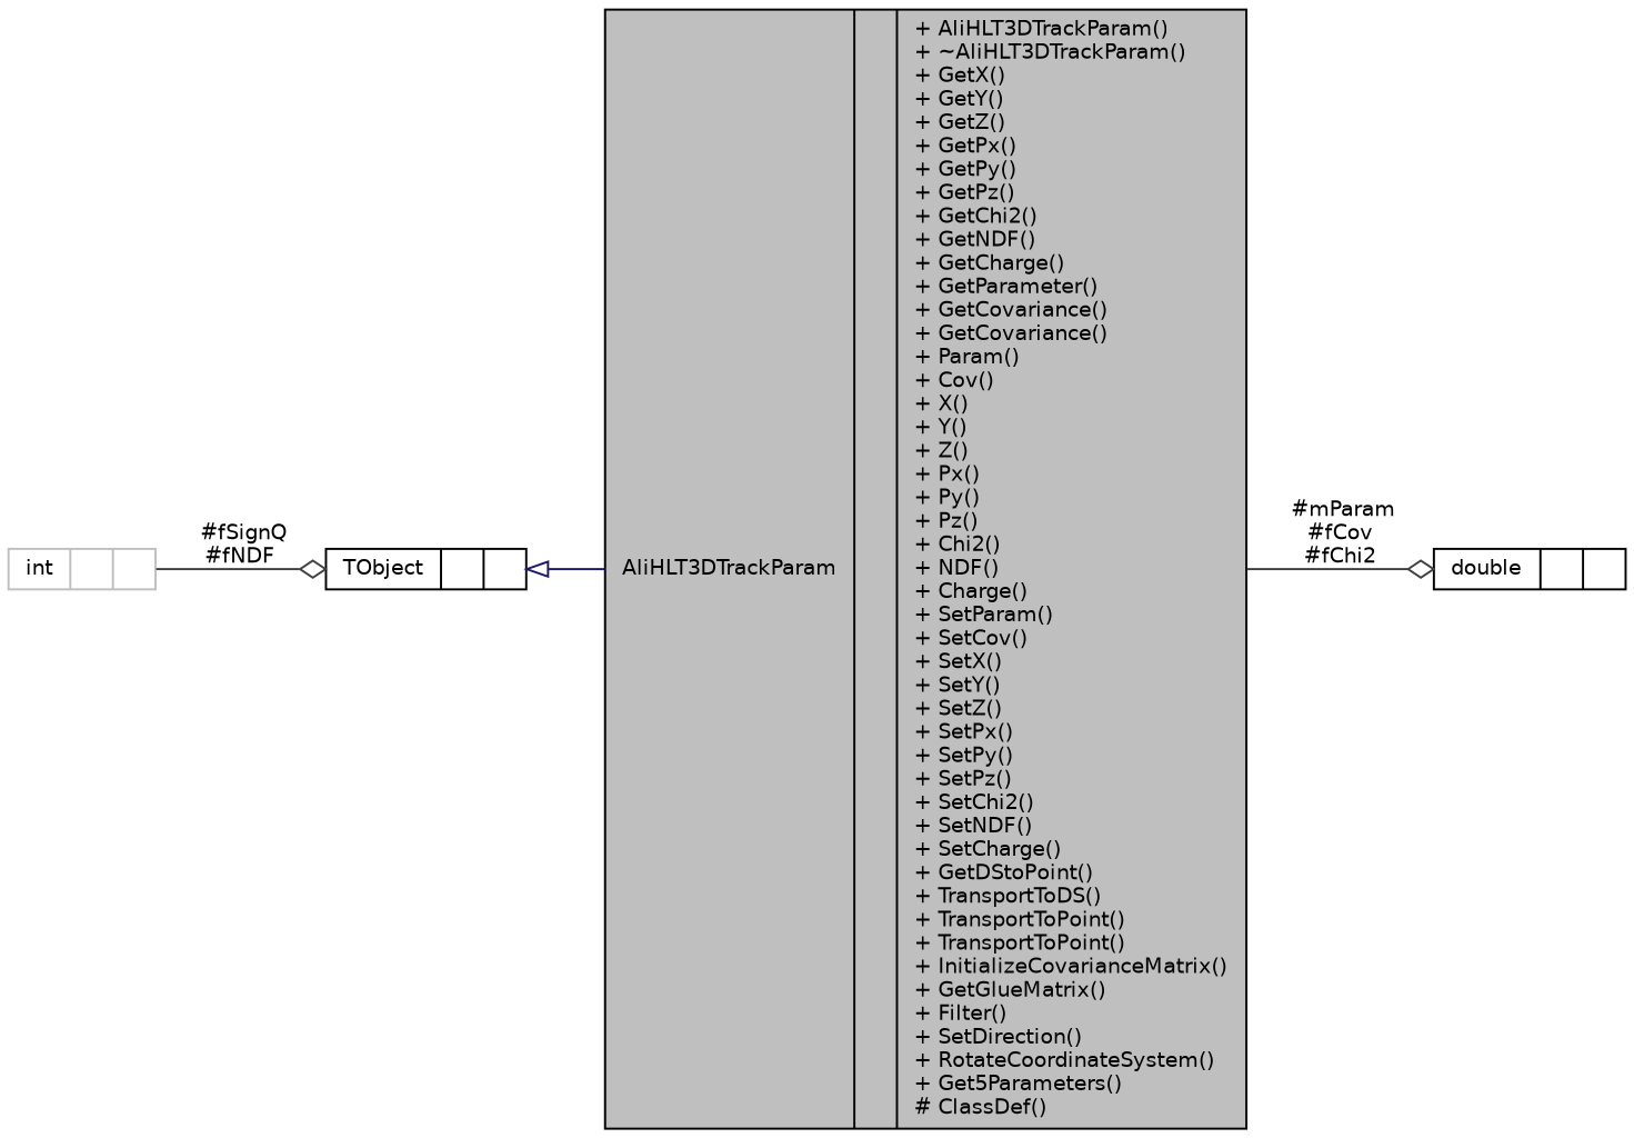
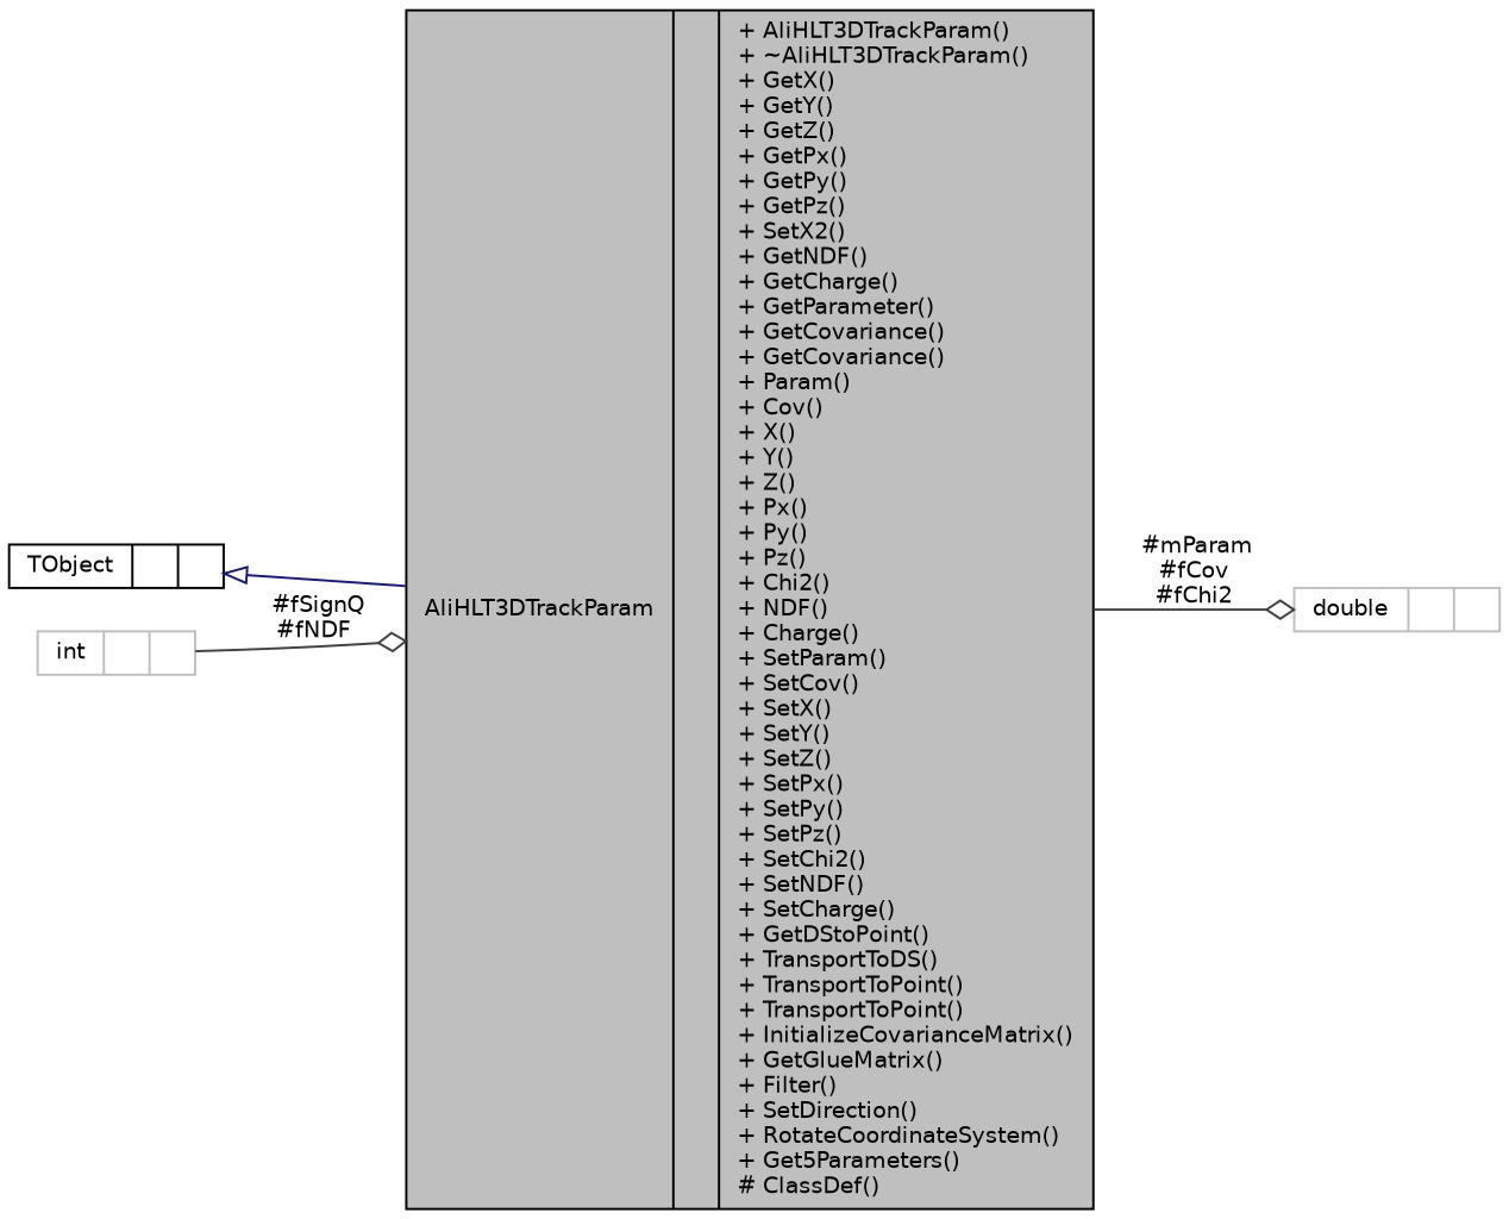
  digraph {
    rankdir=LR
    node [color=black fontname=Helvetica fontsize=10 shape=record]
    edge [arrowhead=odiamond color=grey25 fontname=Helvetica fontsize=10 labelfontname=Helvetica labelfontsize=10 style=solid]
-   n1 [fillcolor=grey75 fontcolor=black height=0.2 label="{AliHLT3DTrackParam\n||+ AliHLT3DTrackParam()\l+ ~AliHLT3DTrackParam()\l+ GetX()\l+ GetY()\l+ GetZ()\l+ GetPx()\l+ GetPy()\l+ GetPz()\l+ GetChi2()\l+ GetNDF()\l+ GetCharge()\l+ GetParameter()\l+ GetCovariance()\l+ GetCovariance()\l+ Param()\l+ Cov()\l+ X()\l+ Y()\l+ Z()\l+ Px()\l+ Py()\l+ Pz()\l+ Chi2()\l+ NDF()\l+ Charge()\l+ SetParam()\l+ SetCov()\l+ SetX()\l+ SetY()\l+ SetZ()\l+ SetPx()\l+ SetPy()\l+ SetPz()\l+ SetChi2()\l+ SetNDF()\l+ SetCharge()\l+ GetDStoPoint()\l+ TransportToDS()\l+ TransportToPoint()\l+ TransportToPoint()\l+ InitializeCovarianceMatrix()\l+ GetGlueMatrix()\l+ Filter()\l+ SetDirection()\l+ RotateCoordinateSystem()\l+ Get5Parameters()\l# ClassDef()\l}" style=filled width=0.4]
-   n2 [height=0.2 label="{double\n||}" width=0.4]
+   n1 [fillcolor=grey75 fontcolor=black height=0.2 label="{AliHLT3DTrackParam\n||+ AliHLT3DTrackParam()\l+ ~AliHLT3DTrackParam()\l+ GetX()\l+ GetY()\l+ GetZ()\l+ GetPx()\l+ GetPy()\l+ GetPz()\l+ SetX2()\l+ GetNDF()\l+ GetCharge()\l+ GetParameter()\l+ GetCovariance()\l+ GetCovariance()\l+ Param()\l+ Cov()\l+ X()\l+ Y()\l+ Z()\l+ Px()\l+ Py()\l+ Pz()\l+ Chi2()\l+ NDF()\l+ Charge()\l+ SetParam()\l+ SetCov()\l+ SetX()\l+ SetY()\l+ SetZ()\l+ SetPx()\l+ SetPy()\l+ SetPz()\l+ SetChi2()\l+ SetNDF()\l+ SetCharge()\l+ GetDStoPoint()\l+ TransportToDS()\l+ TransportToPoint()\l+ TransportToPoint()\l+ InitializeCovarianceMatrix()\l+ GetGlueMatrix()\l+ Filter()\l+ SetDirection()\l+ RotateCoordinateSystem()\l+ Get5Parameters()\l# ClassDef()\l}" style=filled width=0.4]
+   n2 [color=grey75 height=0.2 label="{double\n||}" width=0.4]
    n3 [height=0.2 label="{TObject\n||}" width=0.4]
    n4 [color=grey75 height=0.2 label="{int\n||}" width=0.4]
    n1 -> n2 [label=" #mParam\n#fCov\n#fChi2"]
    n3 -> n1 [arrowtail=onormal color=midnightblue dir=back arrowhead=""]
-   n4 -> n3 [label=" #fSignQ\n#fNDF"]
+   n4 -> n1 [label=" #fSignQ\n#fNDF"]
  }
